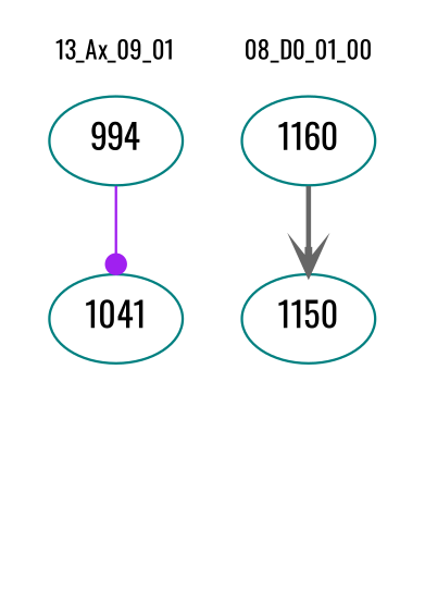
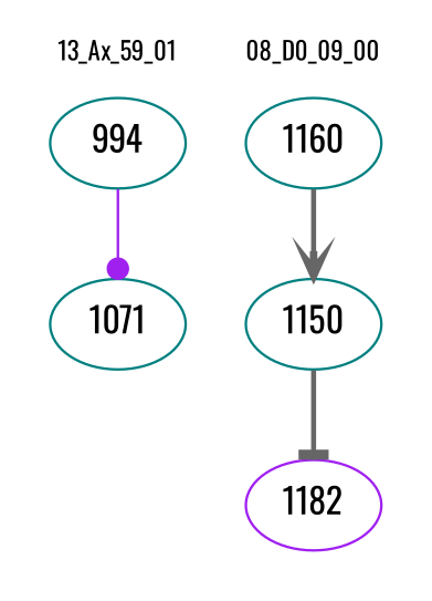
  digraph {
    fontname=Oswald
    node [color=teal fontname=Oswald]
    edge [color=gray40 fontname=Oswald style=bold]
    n1 [label=994]
-   n2 [label=1041]
+   n2 [label=1071]
    n3 [label=1160]
    n4 [label=1150]
+   n5 [color=purple label=1182]
    subgraph cluster_1 {
      color=white
      fontsize=10
-     label="13_Ax_09_01"
+     label="13_Ax_59_01"
      n1
      n2
    }
    subgraph cluster_2 {
      color=white
      fontsize=10
-     label="08_D0_01_00"
+     label="08_D0_09_00"
      n3
      n4
+     n5
    }
    n1 -> n2 [arrowhead=dot color=purple style=solid]
    n3 -> n4 [arrowhead=vee]
+   n4 -> n5 [arrowhead=tee]
  }
